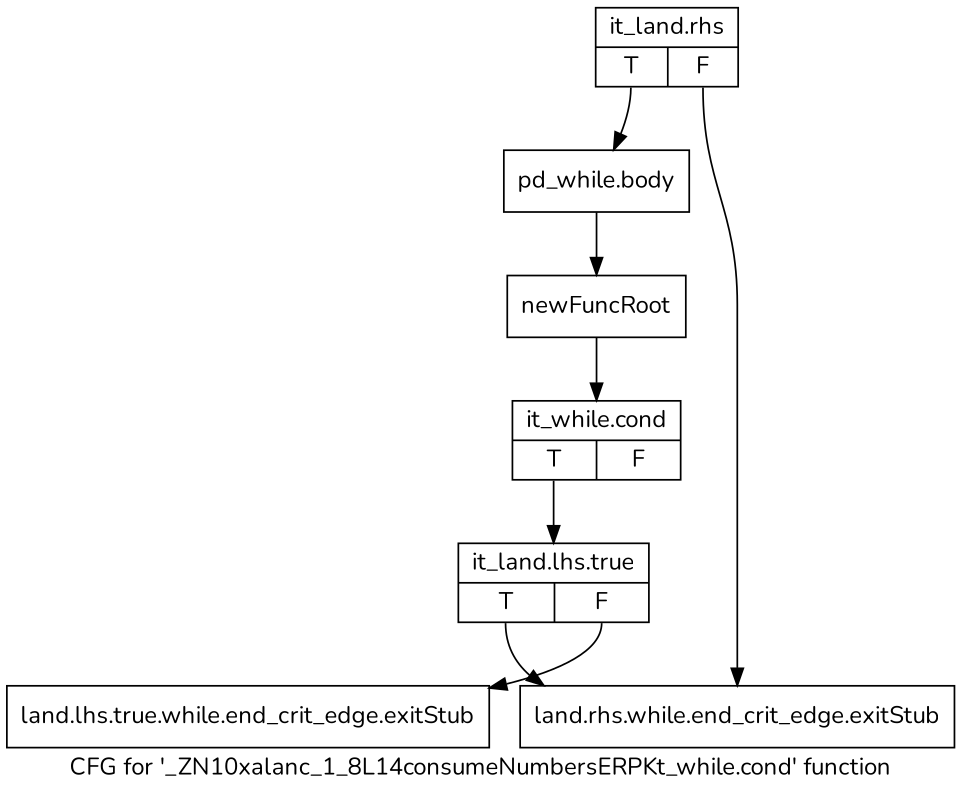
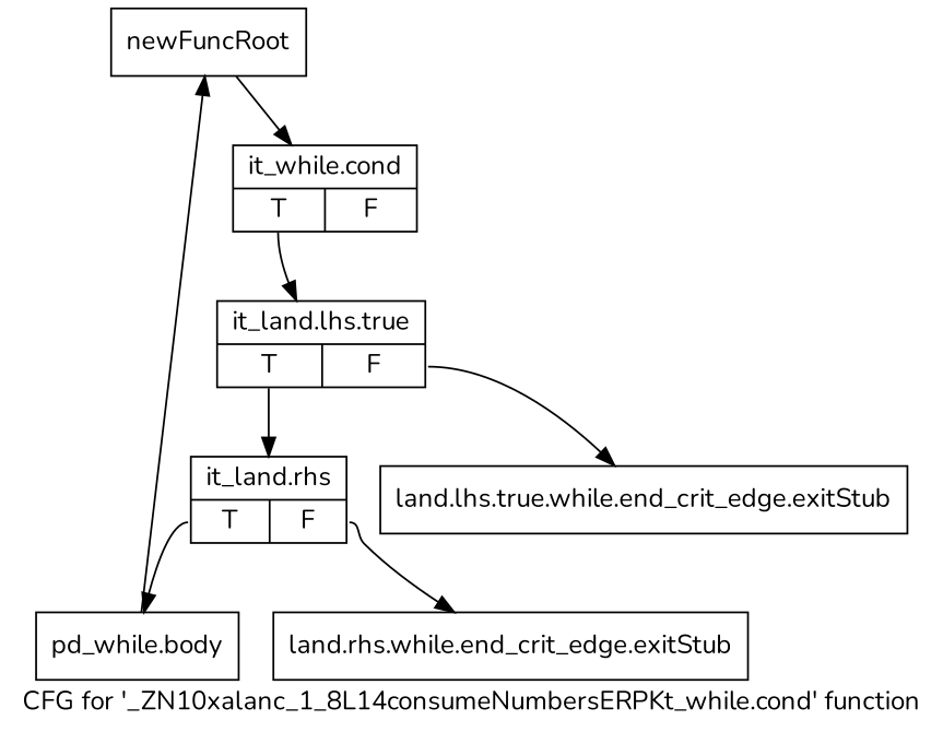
  digraph {
    fontname=Nunito
    label="CFG for '_ZN10xalanc_1_8L14consumeNumbersERPKt_while.cond' function"
    node [fontname=Nunito shape=record]
    edge [fontname=Nunito tailport=s1]
    n1 [label="{newFuncRoot}"]
    n2 [label="{it_while.cond|{<s0>T|<s1>F}}"]
    n3 [label="{it_land.lhs.true|{<s0>T|<s1>F}}"]
    n4 [label="{land.lhs.true.while.end_crit_edge.exitStub}"]
    n5 [label="{it_land.rhs|{<s0>T|<s1>F}}"]
    n6 [label="{land.rhs.while.end_crit_edge.exitStub}"]
    n7 [label="{pd_while.body}"]
    n1 -> n2
    n2 -> n3 [tailport=s0]
    n3 -> n4
-   n3 -> n6 [tailport=s0]
+   n3 -> n5 [tailport=s0]
    n5 -> n6
    n5 -> n7 [tailport=s0]
    n7 -> n1
  }
